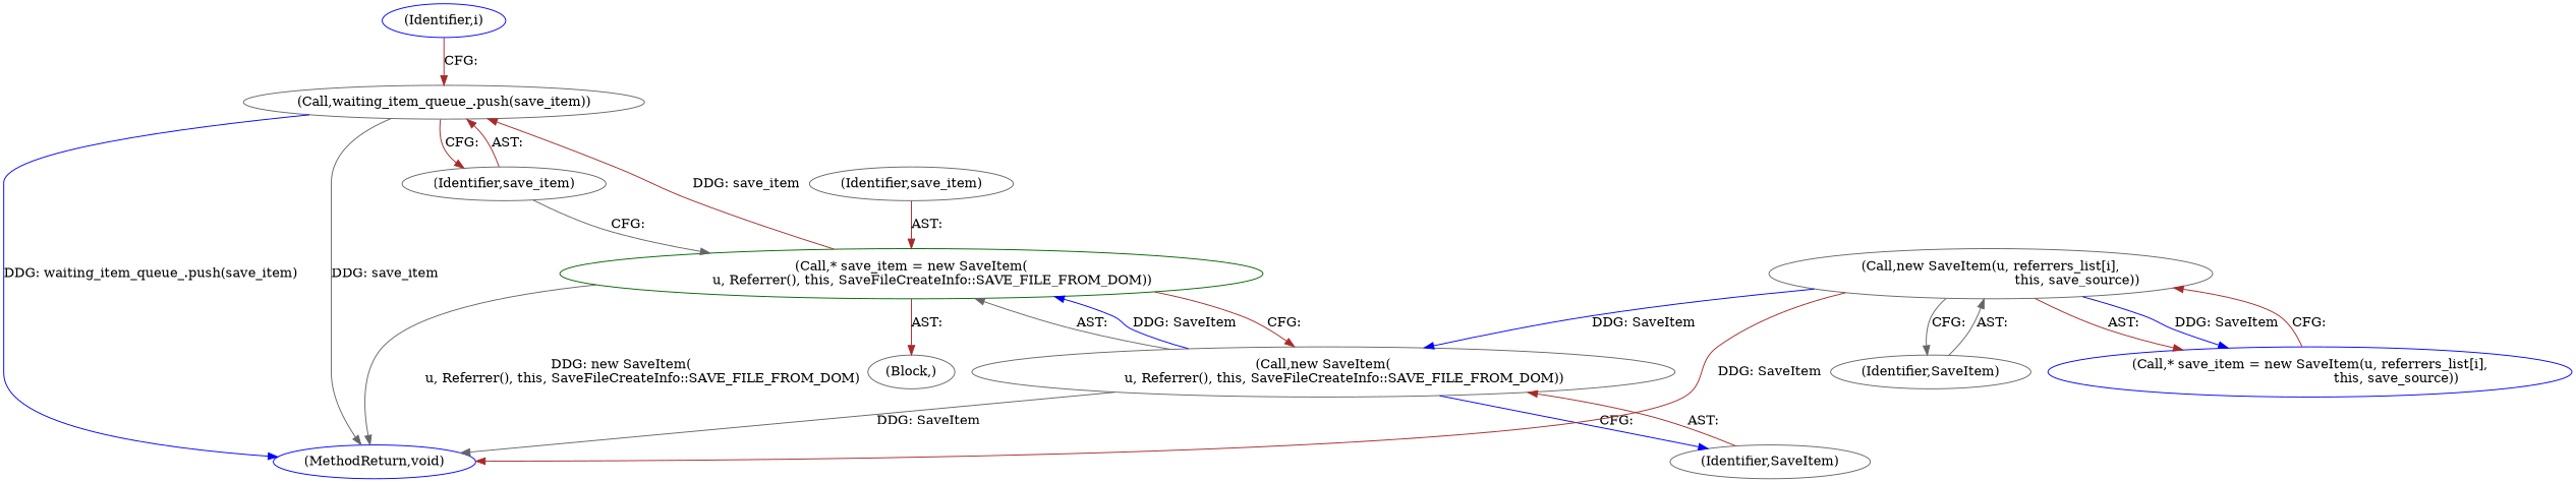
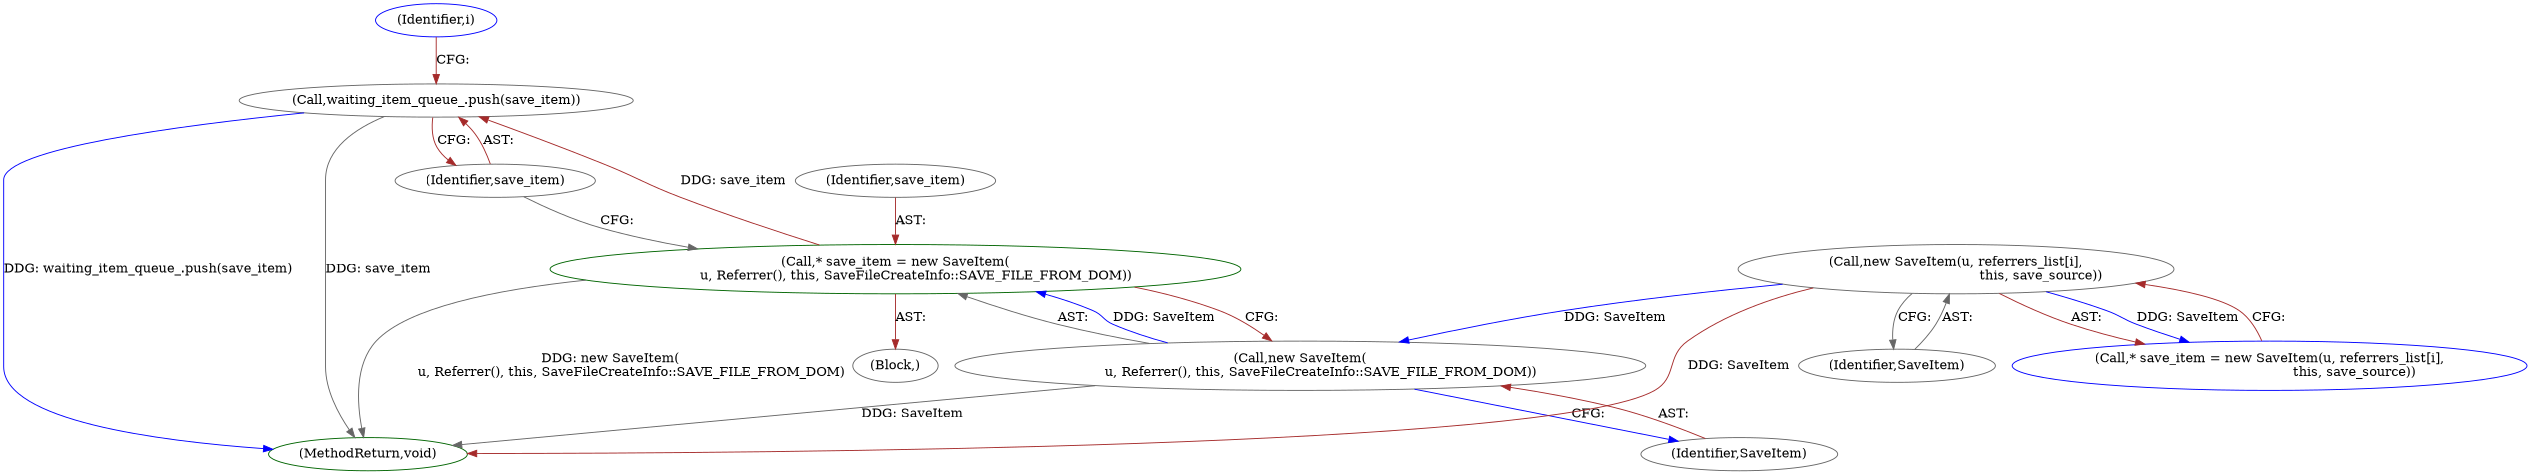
  digraph {
    node [color=gray40]
    edge [color=brown]
    n1 [label="(Call,waiting_item_queue_.push(save_item))"]
    n2 [label="(Identifier,save_item)"]
-   n3 [color=blue label="(MethodReturn,void)"]
+   n3 [color=darkgreen label="(MethodReturn,void)"]
    n4 [label="(Block,)"]
    n5 [color=darkgreen label="(Call,* save_item = new SaveItem(\n          u, Referrer(), this, SaveFileCreateInfo::SAVE_FILE_FROM_DOM))"]
    n6 [label="(Call,new SaveItem(\n          u, Referrer(), this, SaveFileCreateInfo::SAVE_FILE_FROM_DOM))"]
    n7 [label="(Identifier,SaveItem)"]
    n8 [label="(Call,new SaveItem(u, referrers_list[i],\n                                         this, save_source))"]
    n9 [label="(Identifier,SaveItem)"]
    n10 [color=blue label="(Call,* save_item = new SaveItem(u, referrers_list[i],\n                                         this, save_source))"]
    n11 [color=blue label="(Identifier,i)"]
    n12 [label="(Identifier,save_item)"]
    n1 -> n2 [label="CFG: "]
    n1 -> n3 [color=blue label="DDG: waiting_item_queue_.push(save_item)"]
    n1 -> n3 [color=gray40 label="DDG: save_item"]
    n2 -> n1 [label="AST: "]
    n2 -> n5 [color=gray40 label="CFG: "]
    n5 -> n1 [label="DDG: save_item"]
    n5 -> n3 [color=gray40 label="DDG: new SaveItem(\n          u, Referrer(), this, SaveFileCreateInfo::SAVE_FILE_FROM_DOM)"]
    n5 -> n4 [label="AST: "]
    n5 -> n6 [label="CFG: "]
    n6 -> n3 [color=gray40 label="DDG: SaveItem"]
    n6 -> n5 [color=gray40 label="AST: "]
    n6 -> n5 [color=blue label="DDG: SaveItem"]
    n6 -> n7 [color=blue label="CFG: "]
    n7 -> n6 [label="AST: "]
    n8 -> n3 [label="DDG: SaveItem"]
    n8 -> n6 [color=blue label="DDG: SaveItem"]
    n8 -> n9 [color=gray40 label="CFG: "]
    n8 -> n10 [label="AST: "]
    n8 -> n10 [color=blue label="DDG: SaveItem"]
    n9 -> n8 [color=gray40 label="AST: "]
    n10 -> n8 [label="CFG: "]
    n11 -> n1 [label="CFG: "]
    n12 -> n5 [label="AST: "]
  }
